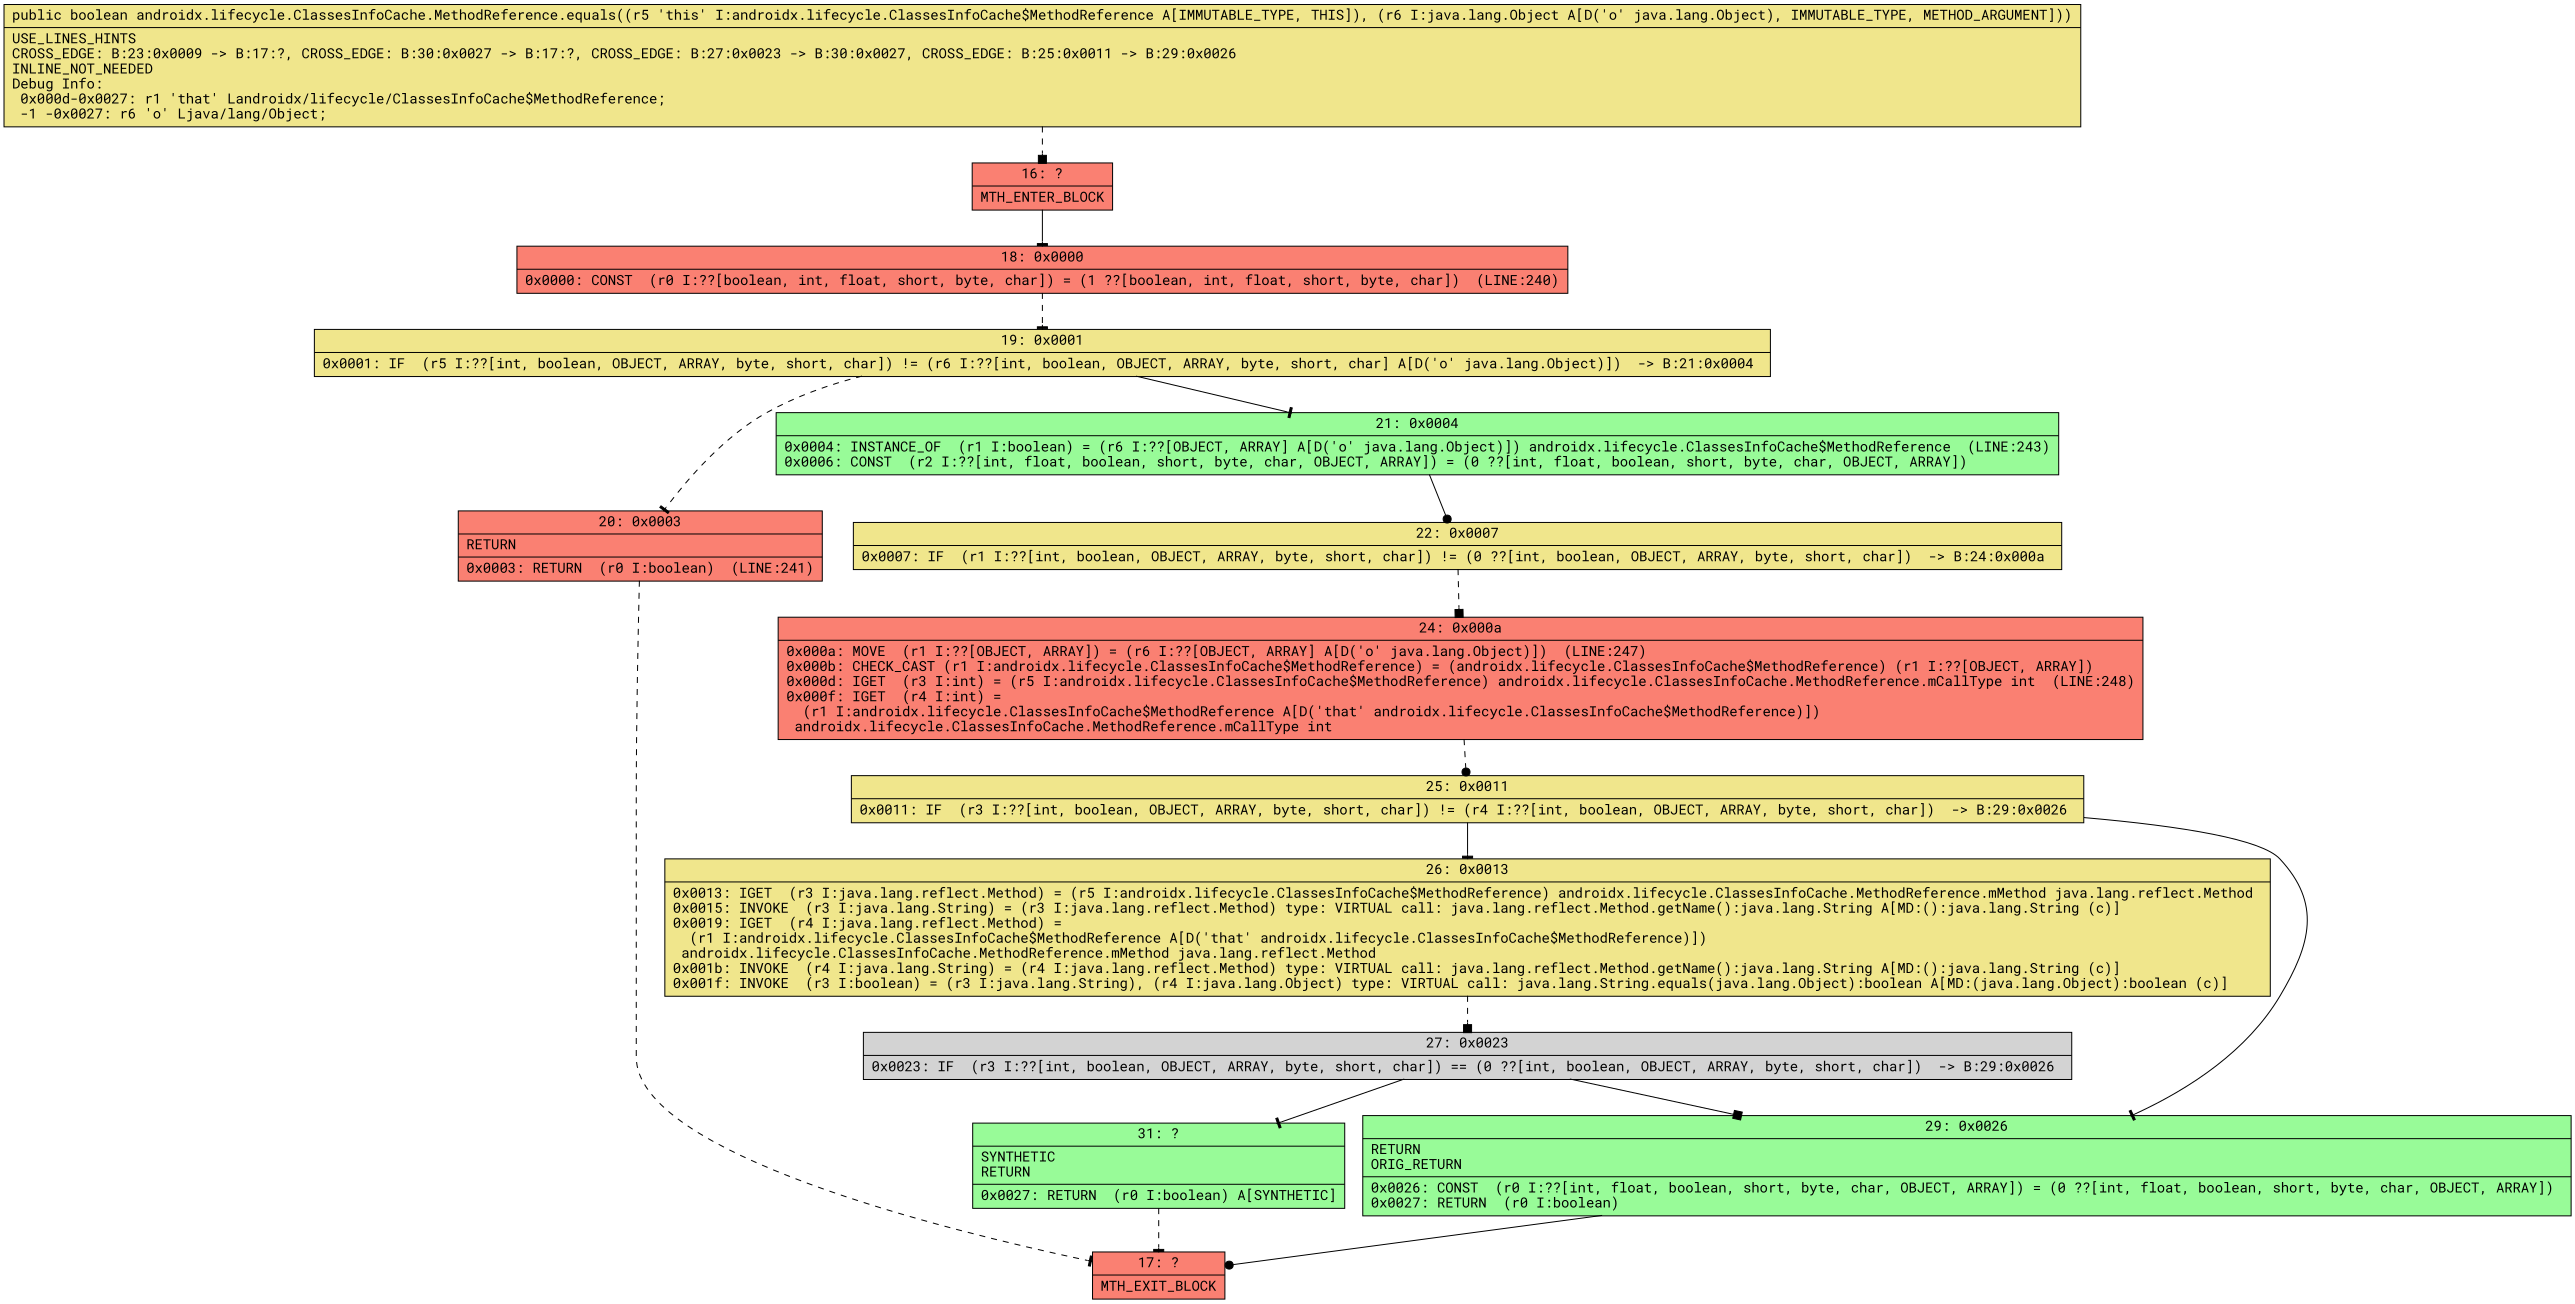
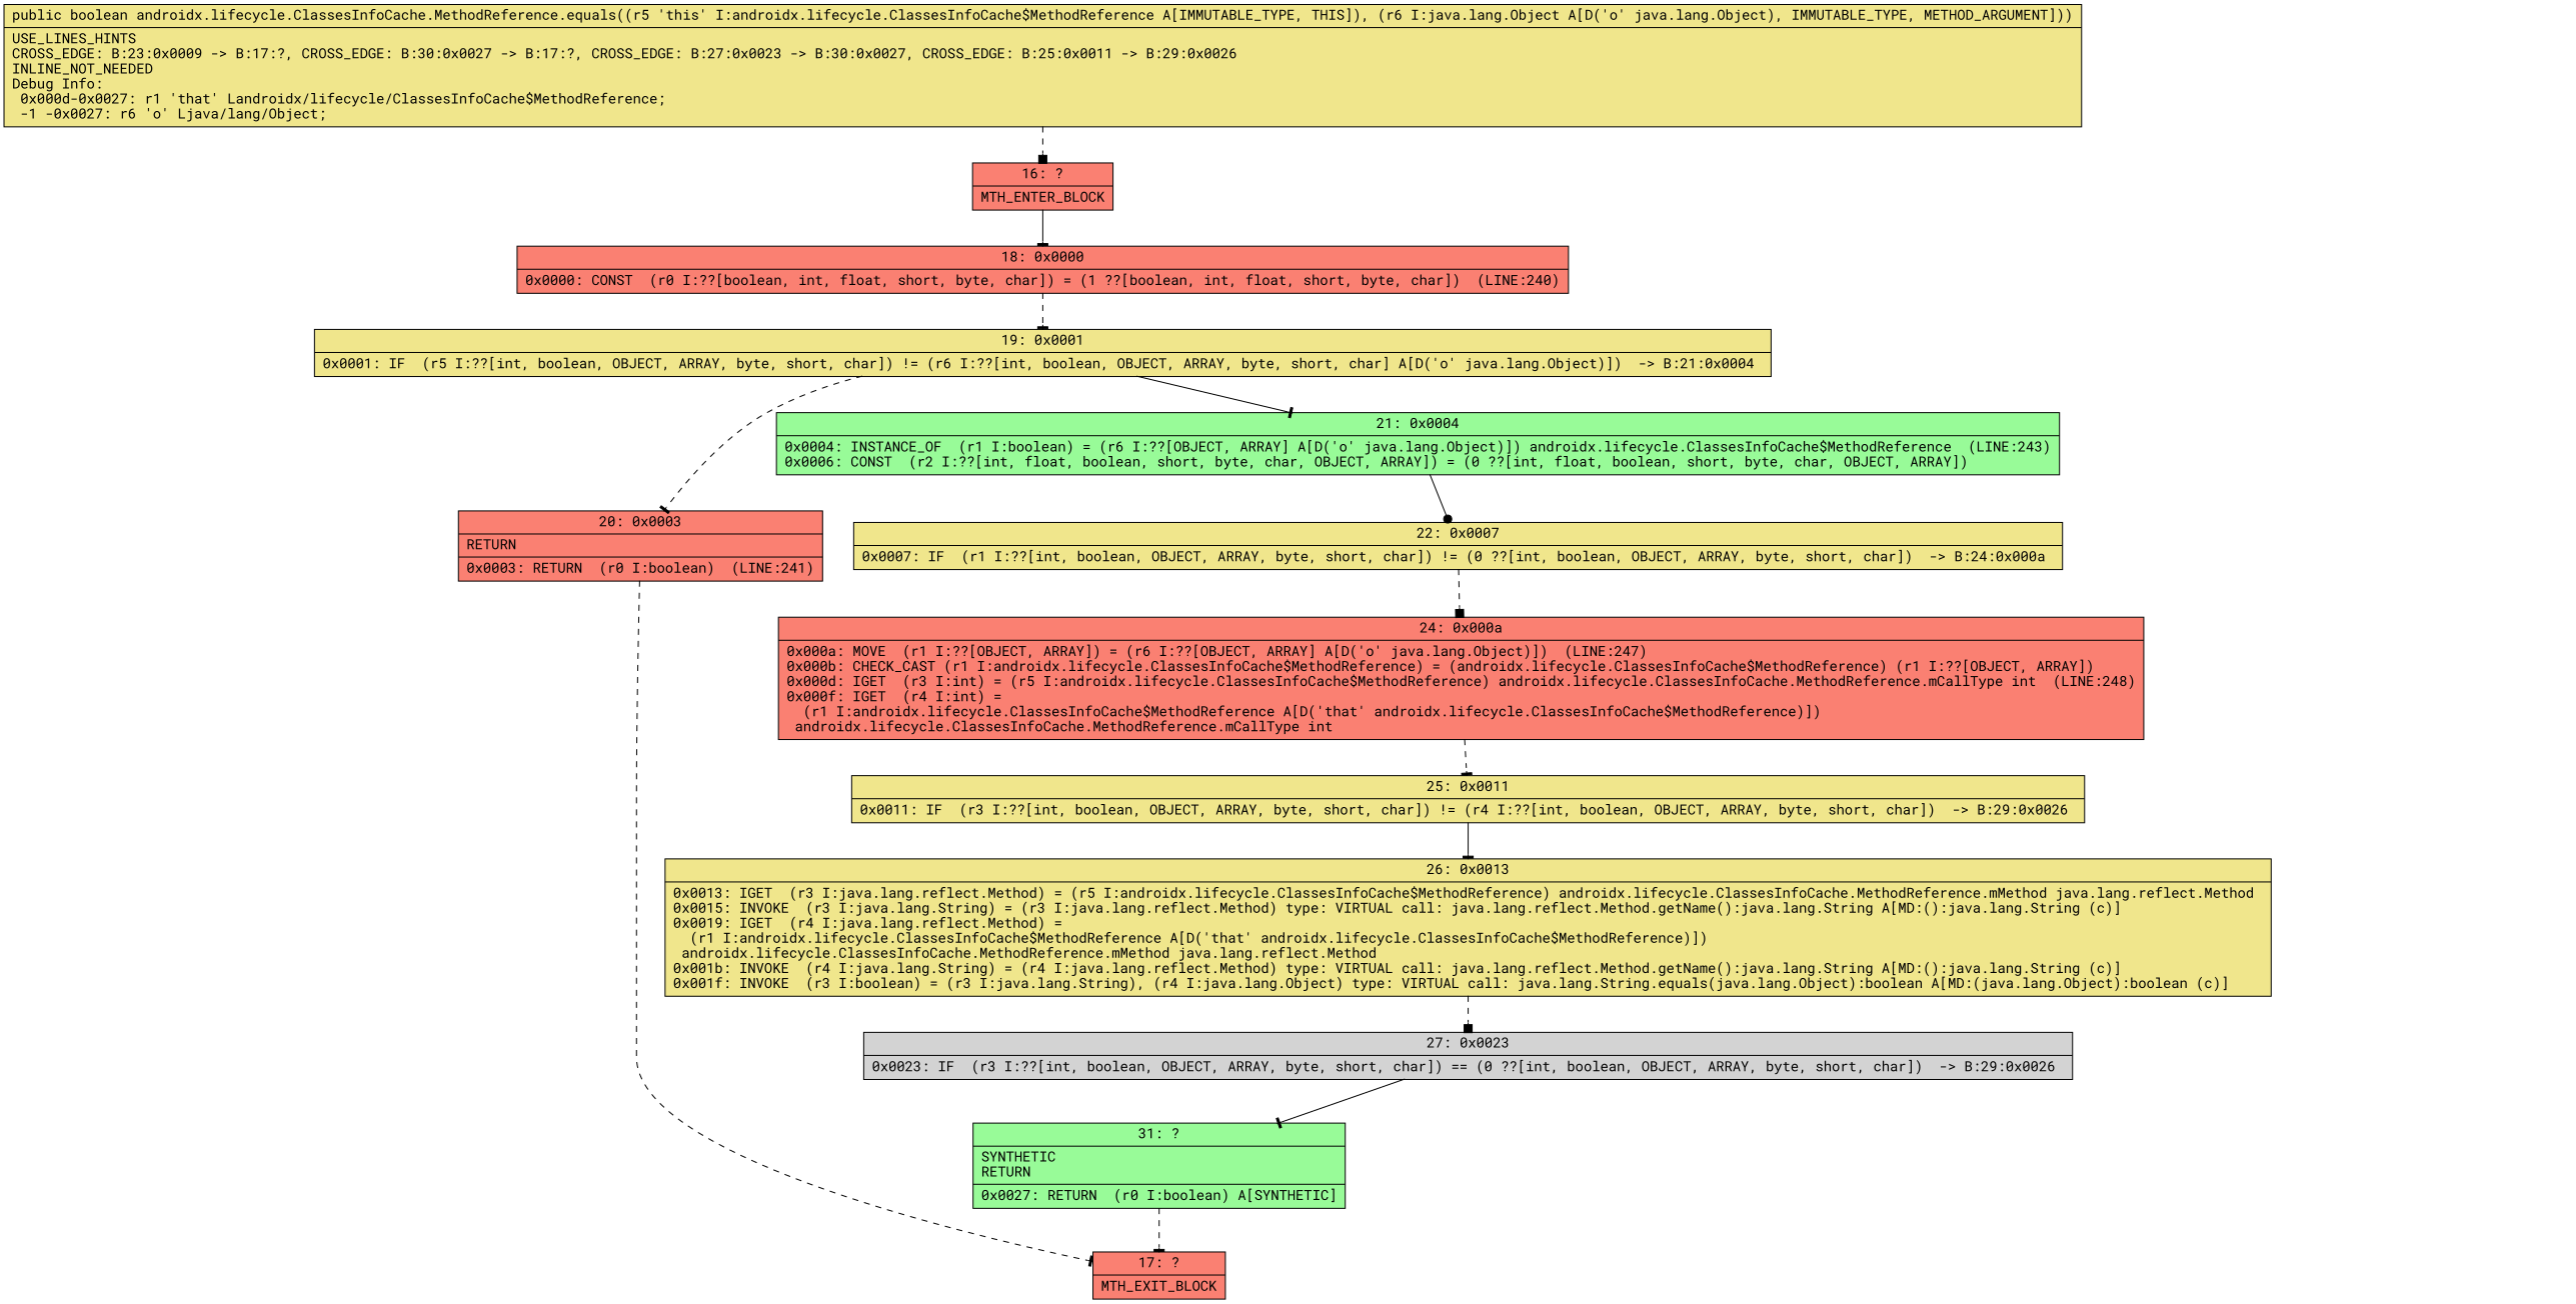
  digraph {
    fontname="Roboto Mono"
    node [fillcolor=salmon fontname="Roboto Mono" shape=record style=filled]
    edge [arrowhead=tee fontname="Roboto Mono" style=solid]
    n1 [label="{16\:\ ?|MTH_ENTER_BLOCK\l}"]
    n2 [label="{18\:\ 0x0000|0x0000: CONST  (r0 I:??[boolean, int, float, short, byte, char]) = (1 ??[boolean, int, float, short, byte, char])  (LINE:240)\l}"]
    n3 [fillcolor=khaki label="{19\:\ 0x0001|0x0001: IF  (r5 I:??[int, boolean, OBJECT, ARRAY, byte, short, char]) != (r6 I:??[int, boolean, OBJECT, ARRAY, byte, short, char] A[D('o' java.lang.Object)])  \-\> B:21:0x0004 \l}"]
    n4 [label="{20\:\ 0x0003|RETURN\l|0x0003: RETURN  (r0 I:boolean)  (LINE:241)\l}"]
    n5 [fillcolor=palegreen label="{21\:\ 0x0004|0x0004: INSTANCE_OF  (r1 I:boolean) = (r6 I:??[OBJECT, ARRAY] A[D('o' java.lang.Object)]) androidx.lifecycle.ClassesInfoCache$MethodReference  (LINE:243)\l0x0006: CONST  (r2 I:??[int, float, boolean, short, byte, char, OBJECT, ARRAY]) = (0 ??[int, float, boolean, short, byte, char, OBJECT, ARRAY]) \l}"]
    n6 [label="{17\:\ ?|MTH_EXIT_BLOCK\l}"]
    n7 [fillcolor=khaki label="{22\:\ 0x0007|0x0007: IF  (r1 I:??[int, boolean, OBJECT, ARRAY, byte, short, char]) != (0 ??[int, boolean, OBJECT, ARRAY, byte, short, char])  \-\> B:24:0x000a \l}"]
    n8 [label="{24\:\ 0x000a|0x000a: MOVE  (r1 I:??[OBJECT, ARRAY]) = (r6 I:??[OBJECT, ARRAY] A[D('o' java.lang.Object)])  (LINE:247)\l0x000b: CHECK_CAST (r1 I:androidx.lifecycle.ClassesInfoCache$MethodReference) = (androidx.lifecycle.ClassesInfoCache$MethodReference) (r1 I:??[OBJECT, ARRAY]) \l0x000d: IGET  (r3 I:int) = (r5 I:androidx.lifecycle.ClassesInfoCache$MethodReference) androidx.lifecycle.ClassesInfoCache.MethodReference.mCallType int  (LINE:248)\l0x000f: IGET  (r4 I:int) = \l  (r1 I:androidx.lifecycle.ClassesInfoCache$MethodReference A[D('that' androidx.lifecycle.ClassesInfoCache$MethodReference)])\l androidx.lifecycle.ClassesInfoCache.MethodReference.mCallType int \l}"]
    n9 [fillcolor=khaki label="{25\:\ 0x0011|0x0011: IF  (r3 I:??[int, boolean, OBJECT, ARRAY, byte, short, char]) != (r4 I:??[int, boolean, OBJECT, ARRAY, byte, short, char])  \-\> B:29:0x0026 \l}"]
    n10 [fillcolor=khaki label="{26\:\ 0x0013|0x0013: IGET  (r3 I:java.lang.reflect.Method) = (r5 I:androidx.lifecycle.ClassesInfoCache$MethodReference) androidx.lifecycle.ClassesInfoCache.MethodReference.mMethod java.lang.reflect.Method \l0x0015: INVOKE  (r3 I:java.lang.String) = (r3 I:java.lang.reflect.Method) type: VIRTUAL call: java.lang.reflect.Method.getName():java.lang.String A[MD:():java.lang.String (c)]\l0x0019: IGET  (r4 I:java.lang.reflect.Method) = \l  (r1 I:androidx.lifecycle.ClassesInfoCache$MethodReference A[D('that' androidx.lifecycle.ClassesInfoCache$MethodReference)])\l androidx.lifecycle.ClassesInfoCache.MethodReference.mMethod java.lang.reflect.Method \l0x001b: INVOKE  (r4 I:java.lang.String) = (r4 I:java.lang.reflect.Method) type: VIRTUAL call: java.lang.reflect.Method.getName():java.lang.String A[MD:():java.lang.String (c)]\l0x001f: INVOKE  (r3 I:boolean) = (r3 I:java.lang.String), (r4 I:java.lang.Object) type: VIRTUAL call: java.lang.String.equals(java.lang.Object):boolean A[MD:(java.lang.Object):boolean (c)]\l}"]
-   n11 [fillcolor=palegreen label="{29\:\ 0x0026|RETURN\lORIG_RETURN\l|0x0026: CONST  (r0 I:??[int, float, boolean, short, byte, char, OBJECT, ARRAY]) = (0 ??[int, float, boolean, short, byte, char, OBJECT, ARRAY]) \l0x0027: RETURN  (r0 I:boolean) \l}"]
    n12 [fillcolor=lightgrey label="{27\:\ 0x0023|0x0023: IF  (r3 I:??[int, boolean, OBJECT, ARRAY, byte, short, char]) == (0 ??[int, boolean, OBJECT, ARRAY, byte, short, char])  \-\> B:29:0x0026 \l}"]
    n13 [fillcolor=palegreen label="{31\:\ ?|SYNTHETIC\lRETURN\l|0x0027: RETURN  (r0 I:boolean) A[SYNTHETIC]\l}"]
    n14 [fillcolor=khaki label="{public boolean androidx.lifecycle.ClassesInfoCache.MethodReference.equals((r5 'this' I:androidx.lifecycle.ClassesInfoCache$MethodReference A[IMMUTABLE_TYPE, THIS]), (r6 I:java.lang.Object A[D('o' java.lang.Object), IMMUTABLE_TYPE, METHOD_ARGUMENT]))  | USE_LINES_HINTS\lCROSS_EDGE: B:23:0x0009 \-\> B:17:?, CROSS_EDGE: B:30:0x0027 \-\> B:17:?, CROSS_EDGE: B:27:0x0023 \-\> B:30:0x0027, CROSS_EDGE: B:25:0x0011 \-\> B:29:0x0026\lINLINE_NOT_NEEDED\lDebug Info:\l  0x000d\-0x0027: r1 'that' Landroidx\/lifecycle\/ClassesInfoCache$MethodReference;\l  \-1 \-0x0027: r6 'o' Ljava\/lang\/Object;\l}"]
    n1 -> n2
    n2 -> n3 [style=dashed]
    n3 -> n4 [style=dashed]
    n3 -> n5
    n4 -> n6 [style=dashed]
    n5 -> n7 [arrowhead=dot]
    n7 -> n8 [arrowhead=box style=dashed]
-   n8 -> n9 [arrowhead=dot style=dashed]
+   n8 -> n9 [style=dashed]
    n9 -> n10
-   n9 -> n11
    n10 -> n12 [arrowhead=box style=dashed]
-   n11 -> n6 [arrowhead=dot]
-   n12 -> n11 [arrowhead=box]
    n12 -> n13
    n13 -> n6 [style=dashed]
    n14 -> n1 [arrowhead=box style=dashed]
  }
